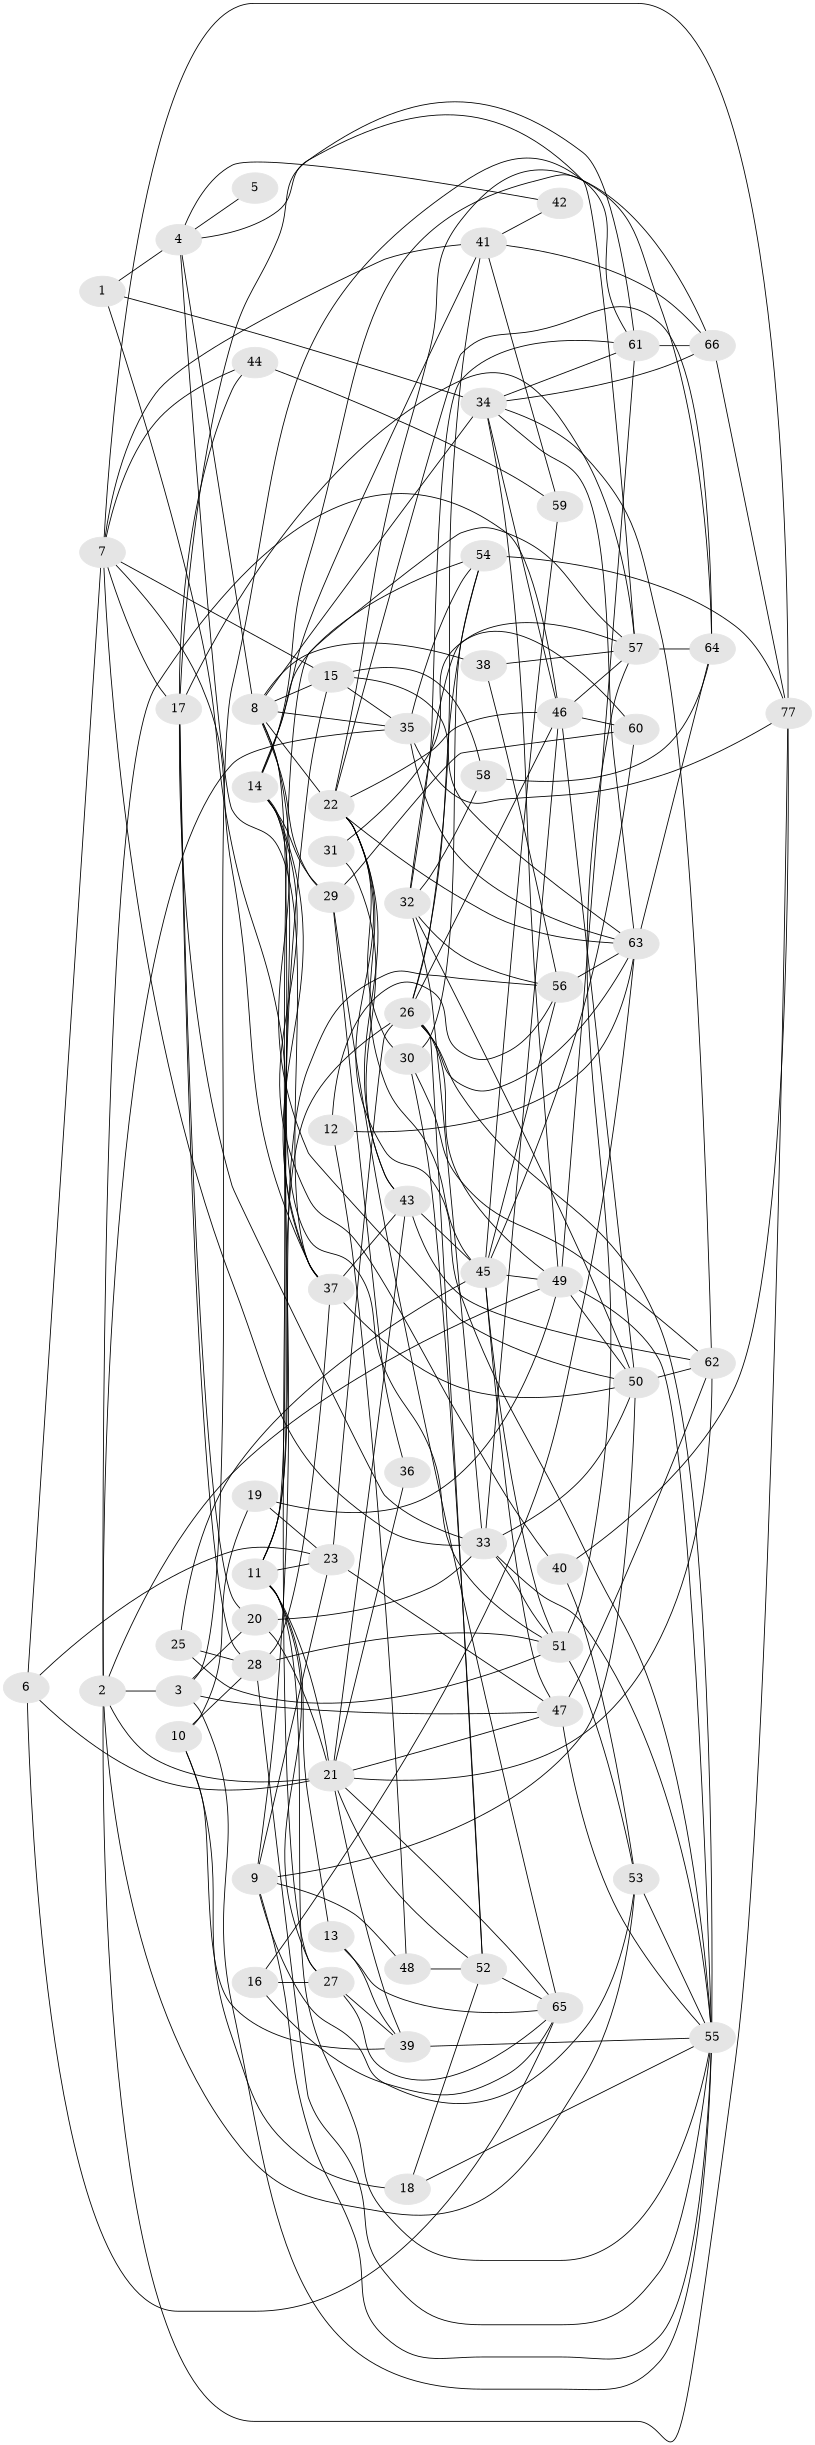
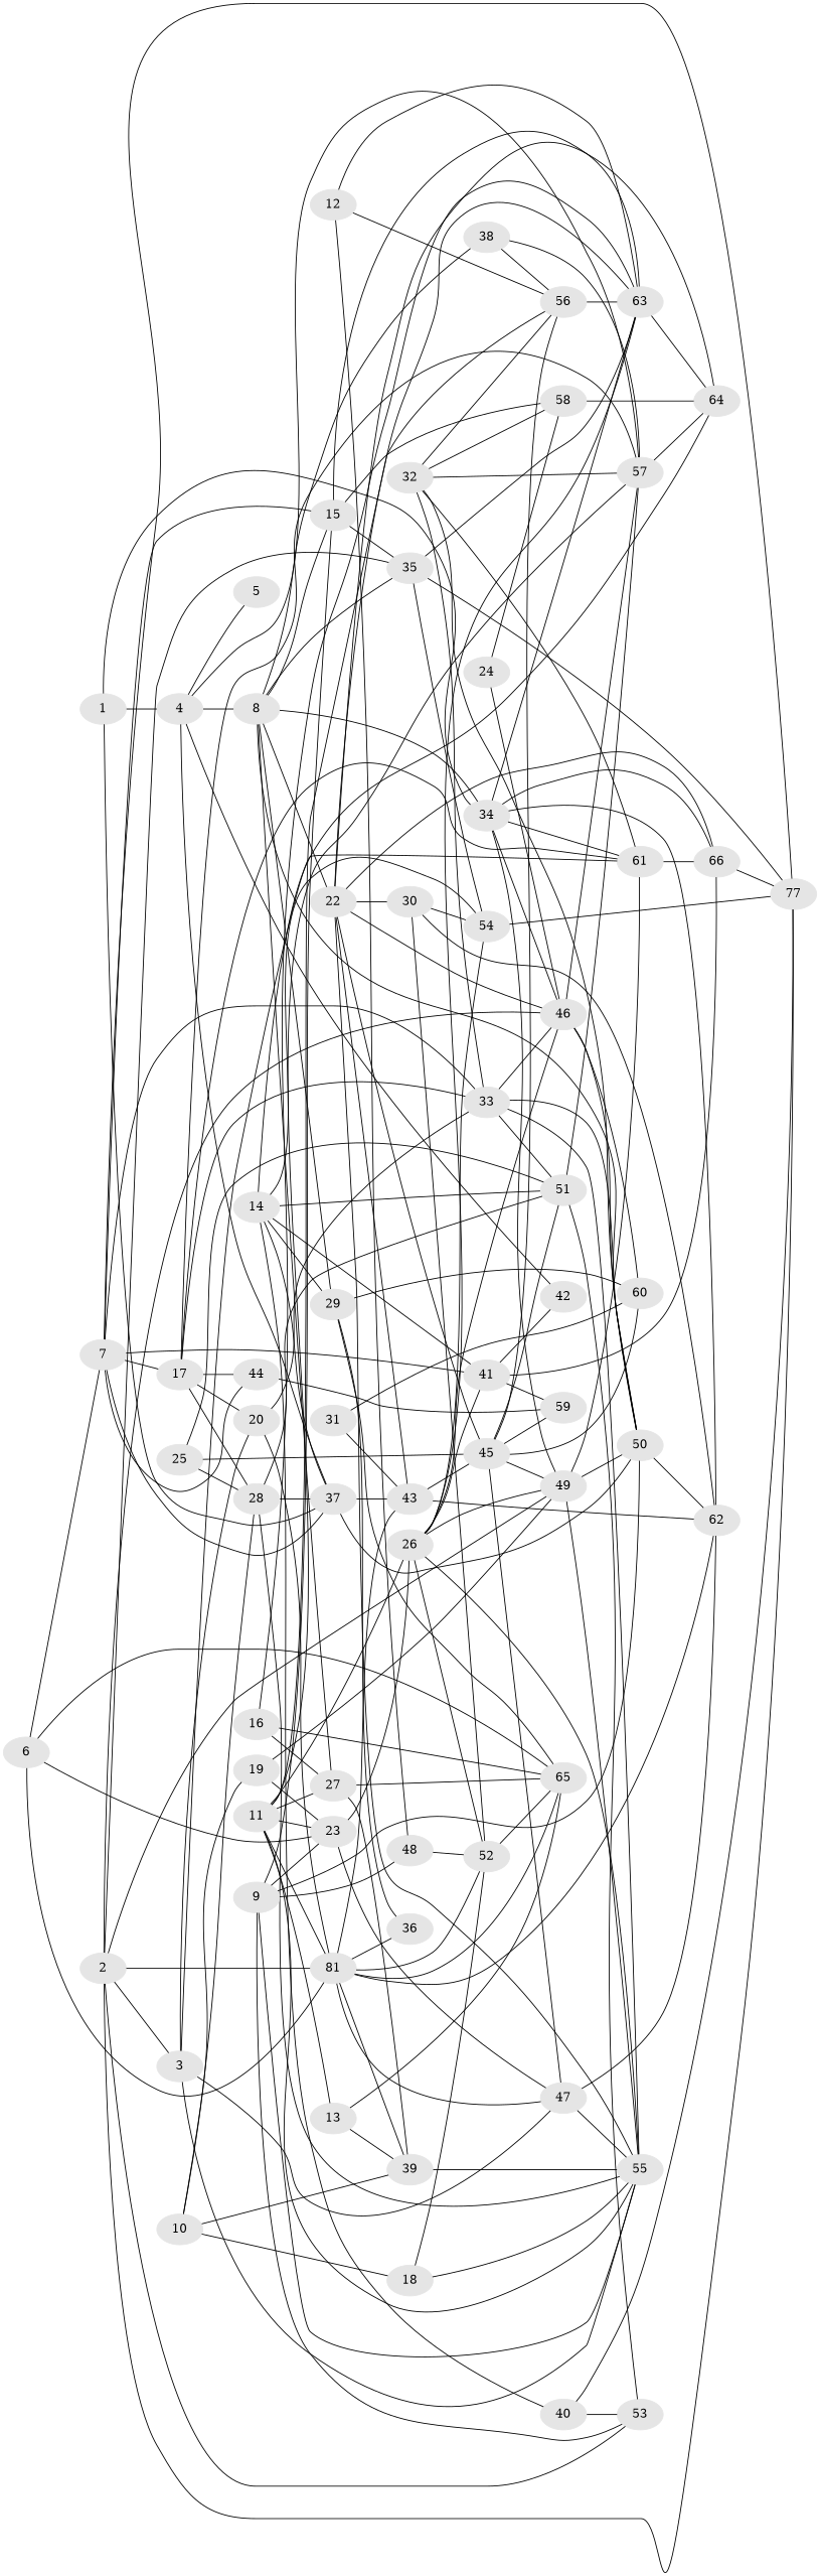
  graph {
    rankdir=LR
    node [color=gray90 style=filled]
    edge [weight=1.0]
    1
    4
    34
    37
    5
    8
    42
    57
    46
    49
    61
    63
    62
    66
    50
    43
    2
    3
-   21
+   21 [label=81]
    35
    53
    n22 [label=77]
    20
    47
    55
    65
    39
    52
    36
    54
    60
    33
    15
    22
    27
    29
    38
    64
    28
    51
    6
    7
    23
    17
    41
    44
    26
    58
    59
    14
    40
    30
    45
    56
    9
    48
    10
    18
    19
    11
    13
    12
    16
+   24
    25
    31
    32
    1 -- 4
    1 -- 34
    1 -- 37
    4 -- 37
    4 -- 5
    4 -- 8
    4 -- 42
    4 -- 57
    34 -- 46
    34 -- 49
    34 -- 61
    34 -- 63
    34 -- 62
    34 -- 66
    37 -- 50
    37 -- 43
    8 -- 34
    8 -- 50
    8 -- 35
    8 -- 15
    8 -- 22
    8 -- 27
    8 -- 29
    8 -- 38
    57 -- 64
    46 -- 57
    46 -- 50
    46 -- 60
    49 -- 61
    49 -- 50
    49 -- 55
    61 -- 66
    63 -- 64
    66 -- n22
    50 -- 62
    43 -- 62
    43 -- 45
    2 -- 46
    2 -- 49
    2 -- 3
    2 -- 21
    2 -- 35
    2 -- 53
    2 -- n22
    3 -- 61
    3 -- 20
    3 -- 47 [weight=2.0]
    3 -- 55
    21 -- 62
    21 -- 43
    21 -- 47
    21 -- 65
    21 -- 39
    21 -- 52
    21 -- 36 [weight=2.0]
    35 -- 63
    35 -- n22
    35 -- 54 [weight=2.0]
-   53 -- 55
    20 -- 21
    20 -- 33
    47 -- 62
    47 -- 55
    39 -- 55
    52 -- 65
    54 -- n22
    33 -- 46
    33 -- 50
    33 -- 55
    33 -- 51
    15 -- 63
    15 -- 35
    15 -- 58
    22 -- 46
    22 -- 63
    22 -- 66
    22 -- 43
    22 -- 55
    22 -- 64
    22 -- 30
    22 -- 45
    27 -- 65
    27 -- 39
    29 -- 65
    29 -- 36
    29 -- 60
    38 -- 57
    38 -- 56
    28 -- 37 [weight=2.0]
    28 -- 55
    28 -- 51
    51 -- 57
    51 -- 53 [weight=2.0]
    6 -- 21
    6 -- 65
    6 -- 7
    6 -- 23
    7 -- 37
    7 -- n22
    7 -- 33
    7 -- 15
    7 -- 17
    7 -- 41
    7 -- 44
    23 -- 47
    23 -- 26
    17 -- 57
    17 -- 61
    17 -- 20
    17 -- 33
    17 -- 28
    17 -- 44
    41 -- 42
    41 -- 66
    41 -- 59
    44 -- 59
    26 -- 46
    26 -- 49
    26 -- 63
    26 -- 55
    26 -- 52
    26 -- 54
    26 -- 41
    58 -- 64
    14 -- 37
    14 -- 54
    14 -- 29
    14 -- 64
    14 -- 51
    14 -- 41
    14 -- 40
    40 -- 53 [weight=2.0]
    40 -- n22
    30 -- 62
    30 -- 52
    30 -- 54
    45 -- 49
    45 -- 47
    45 -- 60
    45 -- 51
    45 -- 59
    45 -- 56
    56 -- 63
    9 -- 50
    9 -- 53
    9 -- 55
    9 -- 15
    9 -- 23
    9 -- 48
    48 -- 52
    10 -- 39
    10 -- 28
    10 -- 18
    10 -- 19
    18 -- 55
    18 -- 52
    19 -- 49
    19 -- 23
    11 -- 57
    11 -- 21
    11 -- 55
    11 -- 27
    11 -- 23
    11 -- 26
    11 -- 56
    11 -- 13
    13 -- 65
    13 -- 39
    12 -- 63
    12 -- 56
    12 -- 48
    16 -- 63
    16 -- 65
    16 -- 27
+   24 -- 46 [weight=2.0]
+   24 -- 58
    25 -- 28
    25 -- 51
    25 -- 45
    31 -- 43
    31 -- 60
    32 -- 57
    32 -- 61
    32 -- 50
    32 -- 33
    32 -- 58
    32 -- 56
  }
